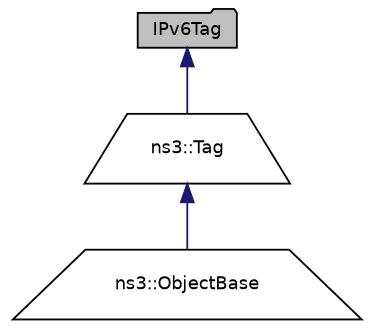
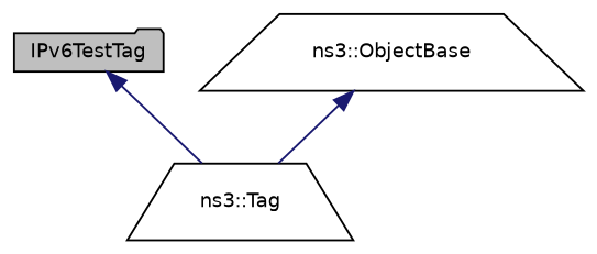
  digraph {
    node [color=black fillcolor=white fontname=Helvetica fontsize=10 shape=trapezium style=filled]
    edge [color=midnightblue dir=back fontname=Helvetica fontsize=10 labelfontname=Helvetica labelfontsize=10 style=solid]
-   n1 [fillcolor=grey75 fontcolor=black height=0.2 label=IPv6Tag shape=folder width=0.4]
+   n1 [fillcolor=grey75 fontcolor=black height=0.2 label=IPv6TestTag shape=folder width=0.4]
    n2 [height=0.2 label="ns3::Tag" width=0.4]
    n3 [height=0.2 label="ns3::ObjectBase" width=0.4]
    n1 -> n2
-   n2 -> n3
+   n3 -> n2
  }
